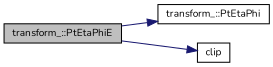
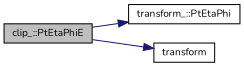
  digraph {
    fontname=Nunito
    rankdir=LR
    node [color=black fillcolor=white fontname=Nunito fontsize=10 shape=record style=filled]
    edge [color=midnightblue fontname=Nunito fontsize=10 labelfontname=Helvetica labelfontsize=10 style=solid]
-   n1 [fillcolor=grey75 fontcolor=black height=0.2 label="transform_::PtEtaPhiE" width=0.4]
+   n1 [fillcolor=grey75 fontcolor=black height=0.2 label="clip_::PtEtaPhiE" width=0.4]
    n2 [height=0.2 label="transform_::PtEtaPhi" width=0.4]
-   n3 [height=0.2 label=clip width=0.4]
+   n3 [height=0.2 label=transform width=0.4]
    n1 -> n2
    n1 -> n3
  }
